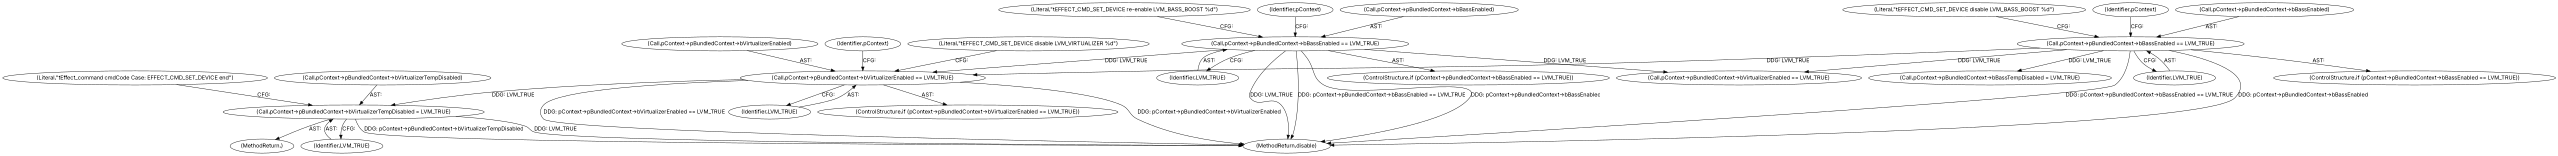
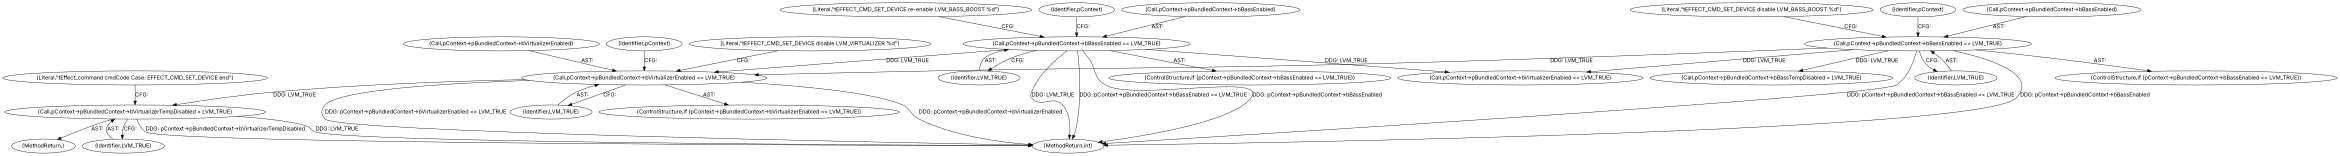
  digraph {
    fontname=Inter
    node [fontname=Inter]
    edge [fontname=Inter]
    n1 [label="(Call,pContext->pBundledContext->bVirtualizerTempDisabled = LVM_TRUE)"]
-   n2 [label="(MethodReturn,disable)"]
+   n2 [label="(MethodReturn,int)"]
    n3 [label="(MethodReturn,)"]
    n4 [label="(Identifier,LVM_TRUE)"]
    n5 [label="(Call,pContext->pBundledContext->bVirtualizerEnabled == LVM_TRUE)"]
    n6 [label="(Identifier,LVM_TRUE)"]
    n7 [label="(ControlStructure,if (pContext->pBundledContext->bVirtualizerEnabled == LVM_TRUE))"]
    n8 [label="(Call,pContext->pBundledContext->bBassEnabled == LVM_TRUE)"]
    n9 [label="(ControlStructure,if (pContext->pBundledContext->bBassEnabled == LVM_TRUE))"]
    n10 [label="(Identifier,LVM_TRUE)"]
    n11 [label="(Call,pContext->pBundledContext->bVirtualizerEnabled == LVM_TRUE)"]
    n12 [label="(Call,pContext->pBundledContext->bBassEnabled == LVM_TRUE)"]
    n13 [label="(Identifier,LVM_TRUE)"]
    n14 [label="(ControlStructure,if (pContext->pBundledContext->bBassEnabled == LVM_TRUE))"]
    n15 [label="(Call,pContext->pBundledContext->bBassTempDisabled = LVM_TRUE)"]
    n16 [label="(Literal,\"\tEFFECT_CMD_SET_DEVICE re-enable LVM_BASS_BOOST %d\")"]
    n17 [label="(Identifier,pContext)"]
    n18 [label="(Call,pContext->pBundledContext->bBassEnabled)"]
    n19 [label="(Literal,\"\tEFFECT_CMD_SET_DEVICE disable LVM_BASS_BOOST %d\")"]
    n20 [label="(Identifier,pContext)"]
    n21 [label="(Call,pContext->pBundledContext->bVirtualizerEnabled)"]
-   n22 [label="(Call,pContext->pBundledContext->bVirtualizerTempDisabled)"]
    n23 [label="(Call,pContext->pBundledContext->bBassEnabled)"]
    n24 [label="(Literal,\"\tEffect_command cmdCode Case: EFFECT_CMD_SET_DEVICE end\")"]
    n25 [label="(Identifier,pContext)"]
    n26 [label="(Literal,\"\tEFFECT_CMD_SET_DEVICE disable LVM_VIRTUALIZER %d\")"]
    n1 -> n2 [label="DDG: LVM_TRUE"]
    n1 -> n2 [label="DDG: pContext->pBundledContext->bVirtualizerTempDisabled"]
    n1 -> n3 [label="AST: "]
    n1 -> n4 [label="CFG: "]
    n4 -> n1 [label="AST: "]
    n5 -> n1 [label="DDG: LVM_TRUE"]
    n5 -> n2 [label="DDG: pContext->pBundledContext->bVirtualizerEnabled"]
    n5 -> n2 [label="DDG: pContext->pBundledContext->bVirtualizerEnabled == LVM_TRUE"]
    n5 -> n6 [label="CFG: "]
    n5 -> n7 [label="AST: "]
    n6 -> n5 [label="AST: "]
    n8 -> n2 [label="DDG: pContext->pBundledContext->bBassEnabled"]
    n8 -> n2 [label="DDG: LVM_TRUE"]
    n8 -> n2 [label="DDG: pContext->pBundledContext->bBassEnabled == LVM_TRUE"]
    n8 -> n5 [label="DDG: LVM_TRUE"]
    n8 -> n9 [label="AST: "]
    n8 -> n10 [label="CFG: "]
    n8 -> n11 [label="DDG: LVM_TRUE"]
    n10 -> n8 [label="AST: "]
    n12 -> n2 [label="DDG: pContext->pBundledContext->bBassEnabled == LVM_TRUE"]
    n12 -> n2 [label="DDG: pContext->pBundledContext->bBassEnabled"]
    n12 -> n5 [label="DDG: LVM_TRUE"]
    n12 -> n11 [label="DDG: LVM_TRUE"]
    n12 -> n13 [label="CFG: "]
    n12 -> n14 [label="AST: "]
    n12 -> n15 [label="DDG: LVM_TRUE"]
    n13 -> n12 [label="AST: "]
    n16 -> n8 [label="CFG: "]
    n17 -> n8 [label="CFG: "]
    n18 -> n8 [label="AST: "]
    n19 -> n12 [label="CFG: "]
    n20 -> n12 [label="CFG: "]
    n21 -> n5 [label="AST: "]
-   n22 -> n1 [label="AST: "]
    n23 -> n12 [label="AST: "]
    n24 -> n1 [label="CFG: "]
    n25 -> n5 [label="CFG: "]
    n26 -> n5 [label="CFG: "]
  }
